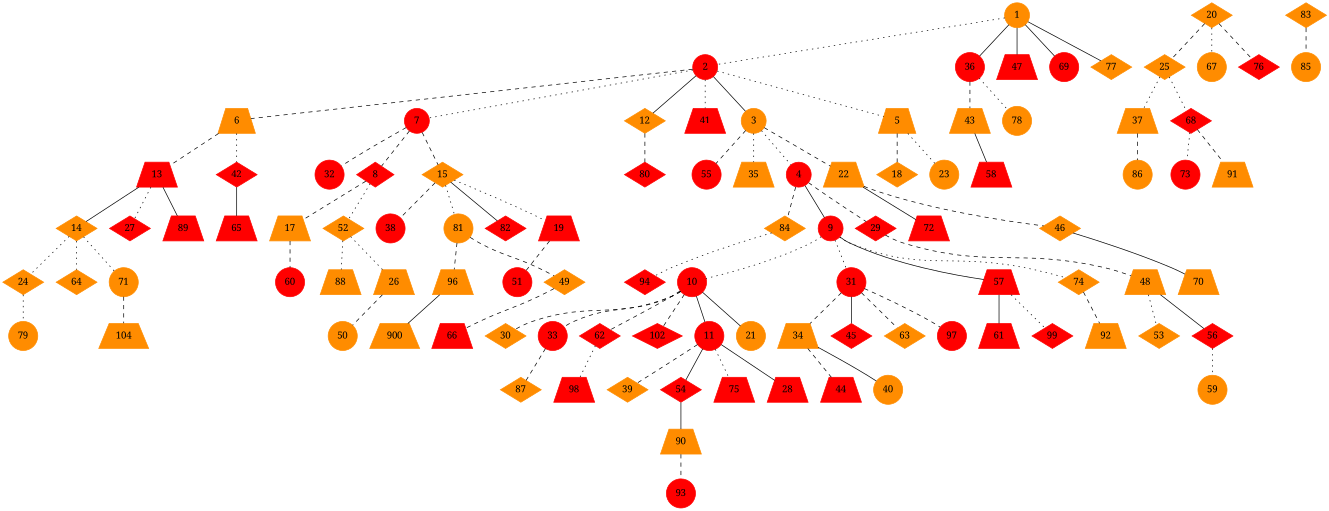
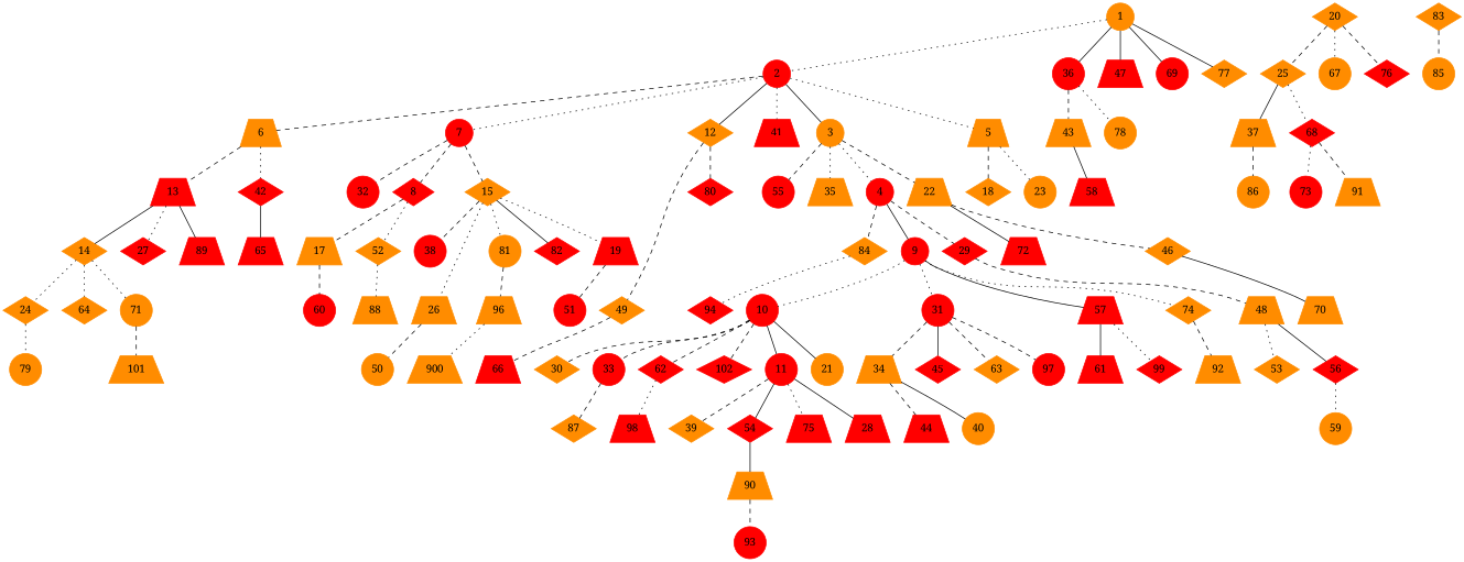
  graph {
    fontname="Noto Serif"
    node [color=darkorange fontname="Noto Serif" shape=diamond style=filled]
    edge [fontname="Noto Serif" style=dashed]
    1 [shape=circle]
    2 [color=red shape=circle]
    36 [color=red shape=circle]
    47 [color=red shape=trapezium]
    69 [color=red shape=circle]
    77
    3 [shape=circle]
    5 [shape=trapezium]
    6 [shape=trapezium]
    7 [color=red shape=circle]
    12
    41 [color=red shape=trapezium]
    43 [shape=trapezium]
    78 [shape=circle]
    4 [color=red shape=circle]
    22 [shape=trapezium]
    55 [color=red shape=circle]
    35 [shape=trapezium]
    18
    23 [shape=circle]
    13 [color=red shape=trapezium]
    42 [color=red]
    8 [color=red]
    15
    32 [color=red shape=circle]
    49
    80 [color=red]
    9 [color=red shape=circle]
    29 [color=red]
    84
    46
    72 [color=red shape=trapezium]
    10 [color=red shape=circle]
    31 [color=red shape=circle]
    57 [color=red shape=trapezium]
    74
    48 [shape=trapezium]
    94 [color=red]
    14
    27 [color=red]
    89 [color=red shape=trapezium]
    65 [color=red shape=trapezium]
    17 [shape=trapezium]
    52
    19 [color=red shape=trapezium]
    26 [shape=trapezium]
    38 [color=red shape=circle]
    81 [shape=circle]
    82 [color=red]
    60 [color=red shape=circle]
    88 [shape=trapezium]
    11 [color=red shape=circle]
    21 [shape=circle]
    30
    33 [color=red shape=circle]
    62 [color=red]
    102 [color=red]
    34 [shape=trapezium]
    45 [color=red]
    63
    97 [color=red shape=circle]
    61 [color=red shape=trapezium]
    99 [color=red]
    92 [shape=trapezium]
    28 [color=red shape=trapezium]
    39
    54 [color=red]
    75 [color=red shape=trapezium]
    87
    98 [color=red shape=trapezium]
    90 [shape=trapezium]
    66 [color=red shape=trapezium]
    24
    64
    71 [shape=circle]
    79 [shape=circle]
-   101 [shape=trapezium label=104]
+   101 [shape=trapezium]
    51 [color=red shape=circle]
    20
    25
    67 [shape=circle]
    76 [color=red]
    50 [shape=circle]
    96 [shape=trapezium]
    37 [shape=trapezium]
    68 [color=red]
    70 [shape=trapezium]
    86 [shape=circle]
    73 [color=red shape=circle]
    91 [shape=trapezium]
    53
    56 [color=red]
    40 [shape=circle]
    44 [color=red shape=trapezium]
    85 [shape=circle]
    83
    58 [color=red shape=trapezium]
    59 [shape=circle]
    93 [color=red shape=circle]
    n100 [label=900 shape=trapezium]
    1 -- 2 [style=dotted]
    1 -- 36 [style=solid]
    1 -- 47 [style=solid]
    1 -- 69 [style=solid]
    1 -- 77 [style=solid]
    2 -- 3 [style=solid]
    2 -- 5 [style=dotted]
    2 -- 6
    2 -- 7 [style=dotted]
    2 -- 12 [style=solid]
    2 -- 41 [style=dotted]
    36 -- 43
    36 -- 78 [style=dotted]
    3 -- 4 [style=dotted]
    3 -- 22
    3 -- 55
    3 -- 35 [style=dotted]
    5 -- 18
    5 -- 23 [style=dotted]
    6 -- 13
    6 -- 42 [style=dotted]
    7 -- 8
    7 -- 15
    7 -- 32
-   81 -- 49
+   12 -- 49
    12 -- 80
    43 -- 58 [style=solid]
    4 -- 9 [style=solid]
    4 -- 29
    4 -- 84
    22 -- 46
    22 -- 72 [style=solid]
    13 -- 14 [style=solid]
    13 -- 27 [style=dotted]
    13 -- 89 [style=solid]
    42 -- 65 [style=solid]
    8 -- 17
    8 -- 52 [style=dotted]
    15 -- 19 [style=dotted]
-   52 -- 26 [style=dotted]
+   15 -- 26 [style=dotted]
    15 -- 38
    15 -- 81 [style=dotted]
    15 -- 82 [style=solid]
    49 -- 66
    9 -- 10 [style=dotted]
    9 -- 31 [style=dotted]
    9 -- 57 [style=solid]
    9 -- 74 [style=dotted]
    29 -- 48
    84 -- 94 [style=dotted]
    46 -- 70 [style=solid]
    10 -- 11 [style=solid]
    10 -- 21 [style=solid]
    10 -- 30
    10 -- 33
    10 -- 62
    10 -- 102
    31 -- 34
    31 -- 45 [style=solid]
    31 -- 63
    31 -- 97
    57 -- 61 [style=solid]
    57 -- 99 [style=dotted]
    74 -- 92
    48 -- 53 [style=dotted]
    48 -- 56 [style=solid]
    14 -- 24 [style=dotted]
    14 -- 64 [style=dotted]
    14 -- 71 [style=dotted]
    17 -- 60
    52 -- 88 [style=dotted]
    19 -- 51
    26 -- 50
    81 -- 96
    11 -- 28 [style=solid]
    11 -- 39
    11 -- 54 [style=solid]
    11 -- 75 [style=dotted]
    33 -- 87
    62 -- 98 [style=dotted]
    34 -- 40 [style=solid]
    34 -- 44
    54 -- 90 [style=solid]
    90 -- 93
    24 -- 79 [style=dotted]
    71 -- 101
    20 -- 25
    20 -- 67 [style=dotted]
    20 -- 76
-   25 -- 37 [style=dotted]
+   25 -- 37 [style=solid]
    25 -- 68 [style=dotted]
-   96 -- n100 [style=solid]
+   96 -- n100 [style=dotted]
    37 -- 86
    68 -- 73 [style=dotted]
    68 -- 91
    56 -- 59 [style=dotted]
    83 -- 85
  }
